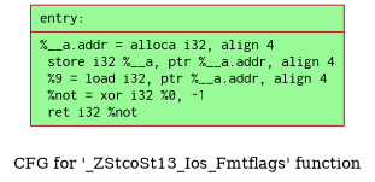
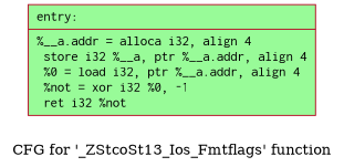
  digraph {
    label="CFG for '_ZStcoSt13_Ios_Fmtflags' function"
-   n1 [color="#b70d28ff" fillcolor=palegreen fontname=Courier label="{entry:\l|  %__a.addr = alloca i32, align 4\l  store i32 %__a, ptr %__a.addr, align 4\l  %9 = load i32, ptr %__a.addr, align 4\l  %not = xor i32 %0, -1\l  ret i32 %not\l}" shape=record style=filled]
+   n1 [color="#b70d28ff" fillcolor=palegreen fontname=Courier label="{entry:\l|  %__a.addr = alloca i32, align 4\l  store i32 %__a, ptr %__a.addr, align 4\l  %0 = load i32, ptr %__a.addr, align 4\l  %not = xor i32 %0, -1\l  ret i32 %not\l}" shape=record style=filled]
  }
